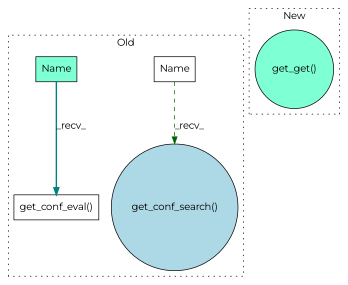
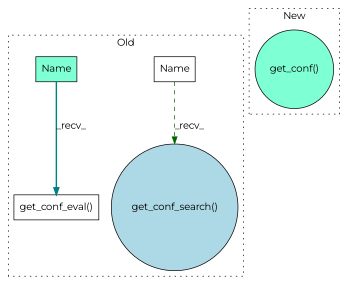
  digraph {
    fontname=Montserrat
    node [a=75 l=4 s=1203 shape=box style=filled fillcolor=white fontname=Montserrat]
    edge [fontname=Montserrat]
    n1 [l=22 label="get_conf_search()" shape=circle fillcolor=lightblue]
    n2 [l=20 label="get_conf_eval()" s=1524]
    n3 [a=87 label=Name]
    n4 [a=87 label=Name s=1524 fillcolor=aquamarine]
-   n5 [l="14,1" label="get_get()" s="1538,1557" shape=circle fillcolor=aquamarine]
+   n5 [l="14,1" label="get_conf()" s="1538,1557" shape=circle fillcolor=aquamarine]
    subgraph cluster_1 {
      label=Old
      style=dotted
      n1
      n2
      n3
      n4
    }
    subgraph cluster_2 {
      label=New
      style=dotted
      n5
    }
    n3 -> n1 [label=_recv_ color=darkgreen style=dashed]
    n4 -> n2 [label=_recv_ color=teal style=bold]
  }
